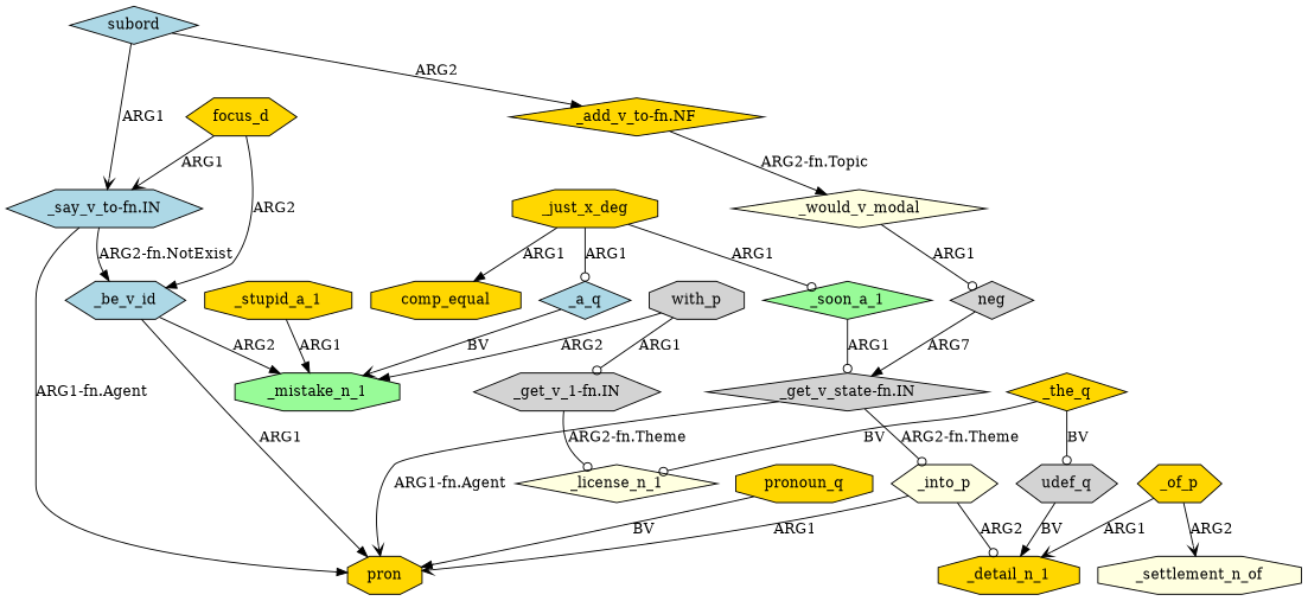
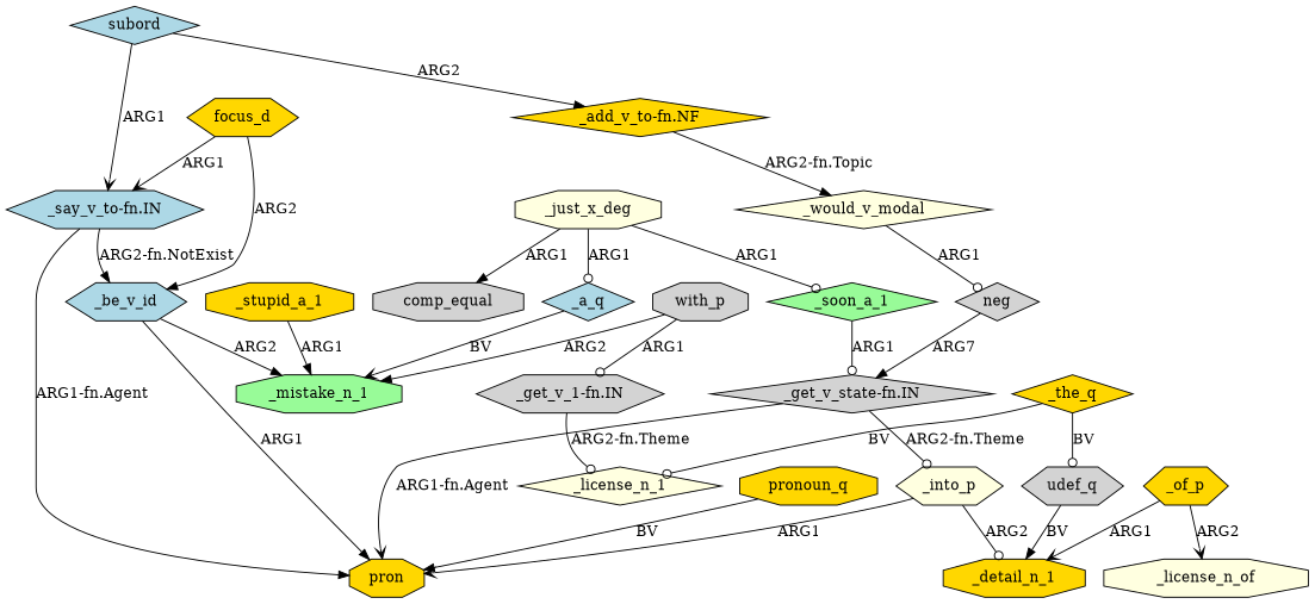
  digraph {
    node [fillcolor=gold shape=octagon style=filled]
    edge [arrowhead=normal]
    focus_d [shape=hexagon]
    _be_v_id [fillcolor=lightblue shape=hexagon]
    "_say_v_to-fn.IN" [fillcolor=lightblue shape=hexagon]
    _mistake_n_1 [fillcolor=palegreen]
    pron
    with_p [fillcolor=lightgrey]
    "_get_v_1-fn.IN" [fillcolor=lightgrey shape=hexagon]
    _license_n_1 [fillcolor=lightyellow shape=diamond]
    subord [fillcolor=lightblue shape=diamond]
    "_add_v_to-fn.NF" [shape=diamond]
    _would_v_modal [fillcolor=lightyellow shape=diamond]
    neg [fillcolor=lightgrey shape=diamond]
    "_get_v_state-fn.IN" [fillcolor=lightgrey shape=diamond]
    _into_p [fillcolor=lightyellow shape=hexagon]
    _detail_n_1
    _soon_a_1 [fillcolor=palegreen shape=diamond]
-   _just_x_deg
-   comp_equal
+   _just_x_deg [fillcolor=lightyellow]
+   comp_equal [fillcolor=lightgrey]
    _a_q [fillcolor=lightblue shape=diamond]
    _of_p [shape=hexagon]
-   _settlement_n_of [fillcolor=lightyellow]
+   _settlement_n_of [fillcolor=lightyellow label=_license_n_of]
    pronoun_q
    _the_q [shape=diamond]
    udef_q [fillcolor=lightgrey shape=hexagon]
    _stupid_a_1
    focus_d -> _be_v_id [label=ARG2]
    focus_d -> "_say_v_to-fn.IN" [arrowhead=vee label=ARG1]
    _be_v_id -> _mistake_n_1 [label=ARG2]
    _be_v_id -> pron [label=ARG1]
    "_say_v_to-fn.IN" -> _be_v_id [label="ARG2-fn.NotExist"]
    "_say_v_to-fn.IN" -> pron [label="ARG1-fn.Agent"]
    with_p -> _mistake_n_1 [label=ARG2]
    with_p -> "_get_v_1-fn.IN" [arrowhead=odot label=ARG1]
    "_get_v_1-fn.IN" -> _license_n_1 [arrowhead=odot label="ARG2-fn.Theme"]
    subord -> "_say_v_to-fn.IN" [arrowhead=vee label=ARG1]
    subord -> "_add_v_to-fn.NF" [label=ARG2]
    "_add_v_to-fn.NF" -> _would_v_modal [label="ARG2-fn.Topic"]
    _would_v_modal -> neg [arrowhead=odot label=ARG1]
    neg -> "_get_v_state-fn.IN" [label=ARG7]
    "_get_v_state-fn.IN" -> pron [arrowhead=vee label="ARG1-fn.Agent"]
    "_get_v_state-fn.IN" -> _into_p [arrowhead=odot label="ARG2-fn.Theme"]
    _into_p -> pron [arrowhead=vee label=ARG1]
    _into_p -> _detail_n_1 [arrowhead=odot label=ARG2]
    _soon_a_1 -> "_get_v_state-fn.IN" [arrowhead=odot label=ARG1]
    _just_x_deg -> _soon_a_1 [arrowhead=odot label=ARG1]
    _just_x_deg -> comp_equal [label=ARG1]
    _just_x_deg -> _a_q [arrowhead=odot label=ARG1]
    _a_q -> _mistake_n_1 [arrowhead=vee label=BV]
    _of_p -> _detail_n_1 [arrowhead=vee label=ARG1]
    _of_p -> _settlement_n_of [arrowhead=vee label=ARG2]
    pronoun_q -> pron [label=BV]
    _the_q -> _license_n_1 [arrowhead=odot label=BV]
    _the_q -> udef_q [arrowhead=odot label=BV]
    udef_q -> _detail_n_1 [label=BV]
    _stupid_a_1 -> _mistake_n_1 [label=ARG1]
  }
